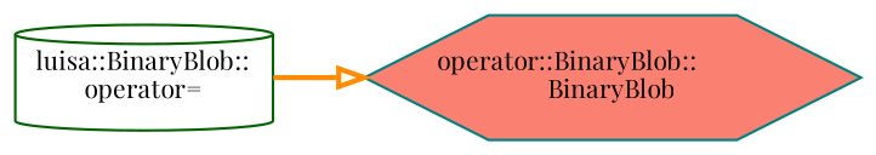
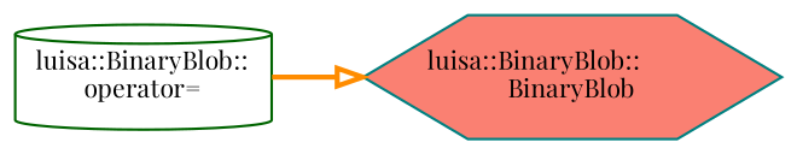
  digraph {
    rankdir=LR
    fontname="Playfair Display"
    node [fontname="Playfair Display" fontsize=10 style=filled]
    n1 [color=darkgreen fillcolor=white fontcolor=black height=0.2 label="luisa::BinaryBlob::\loperator=" shape=cylinder width=0.4]
-   n2 [color=teal fillcolor=salmon height=0.2 label="operator::BinaryBlob::\lBinaryBlob" shape=hexagon width=0.4]
+   n2 [color=teal fillcolor=salmon height=0.2 label="luisa::BinaryBlob::\lBinaryBlob" shape=hexagon width=0.4]
    n1 -> n2 [color=darkorange fontname="Playfair Display" fontsize=10 labelfontname=Helvetica labelfontsize=10 style=bold arrowhead=onormal]
  }
